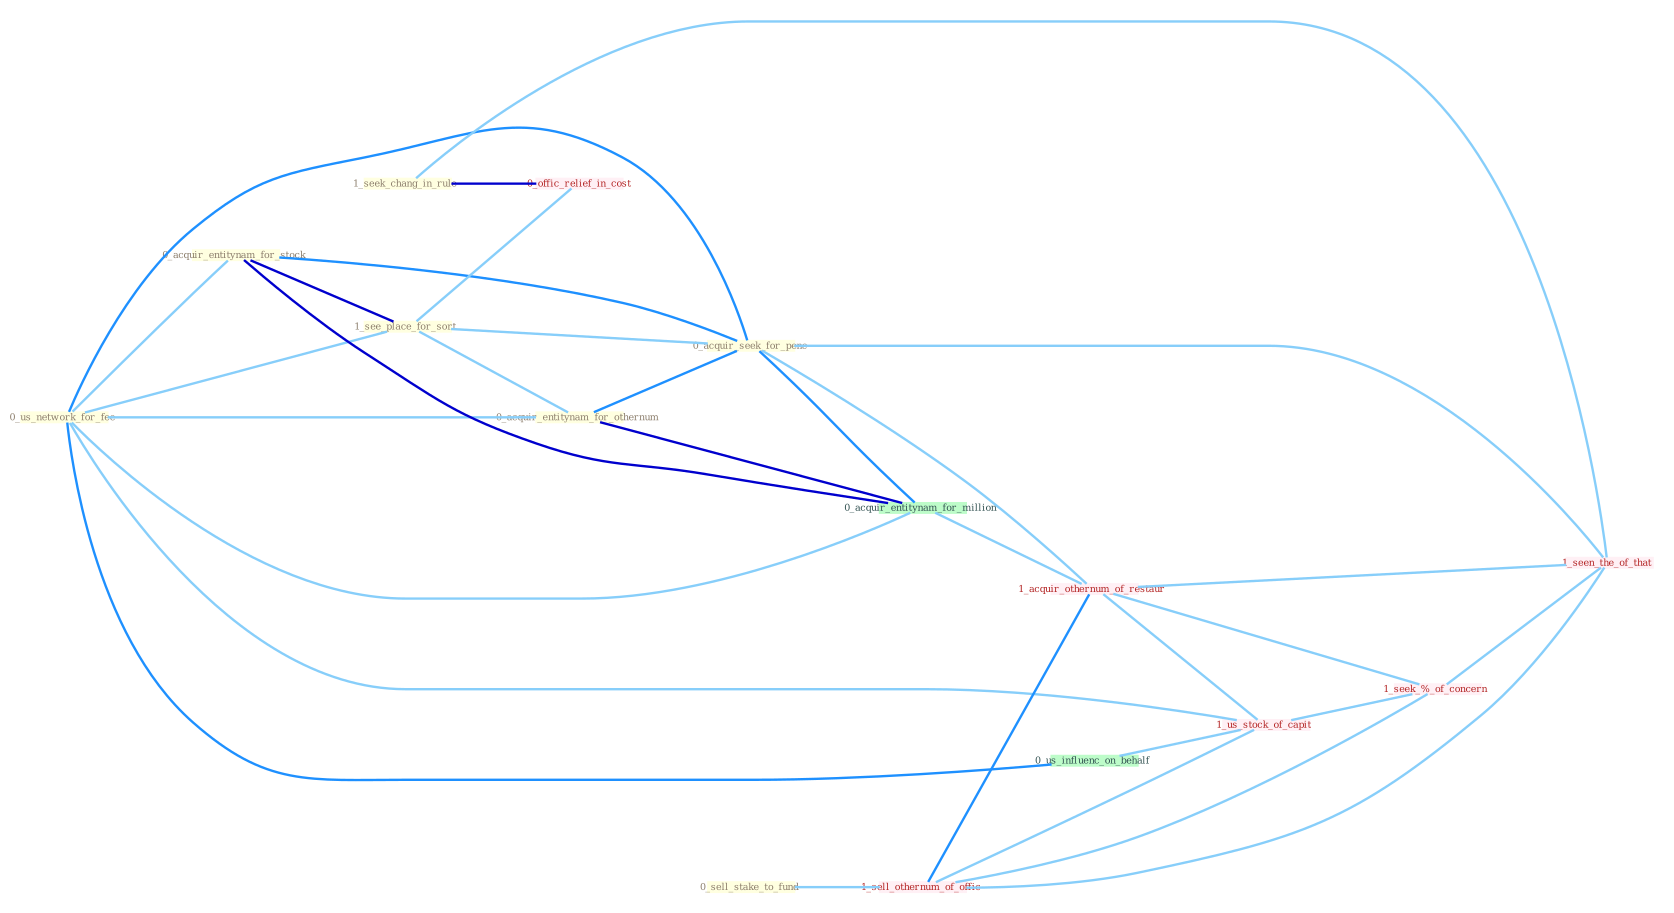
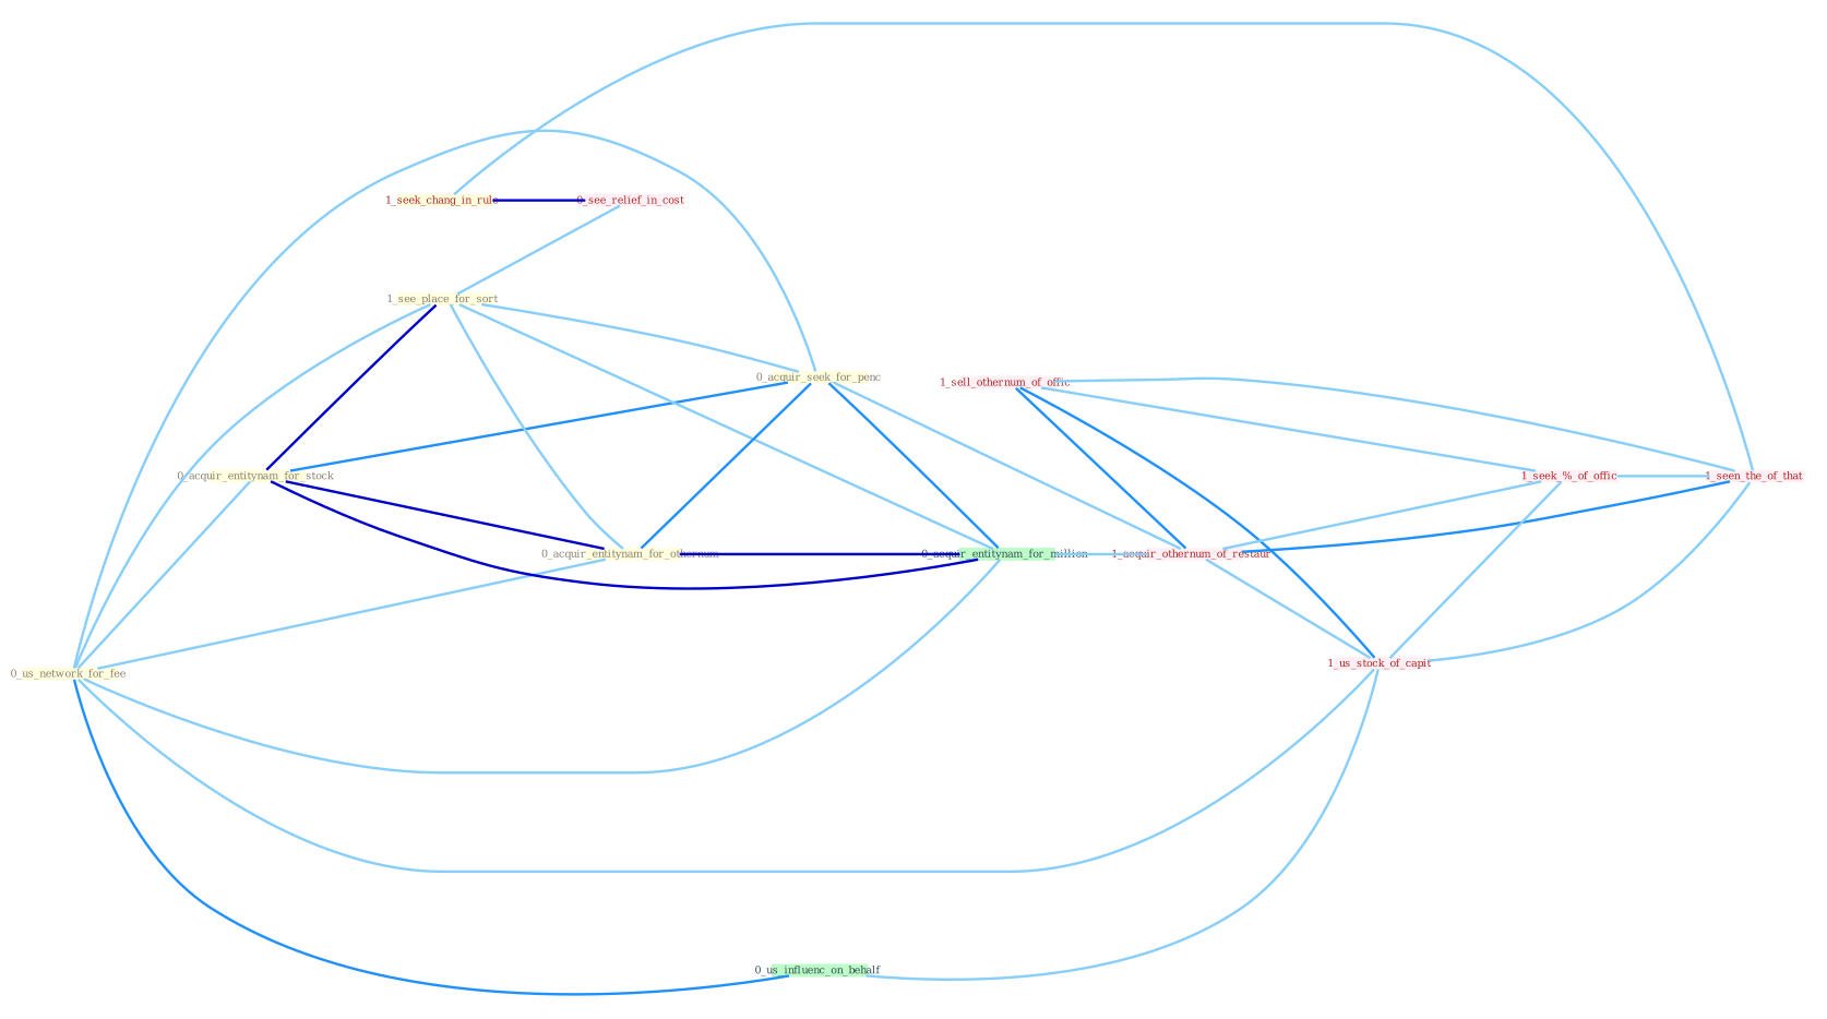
  graph {
    rankdir=LR
    node [color="#ffffe0" fixedsize=true fontcolor="#8b7d6b" fontsize=4 shape=polygon style=filled]
    edge [color="#87cefa" w=1]
-   "0_sell_stake_to_fund " [height=.06 width=.5]
    "0_us_network_for_fee " [height=.06 width=.5]
-   "1_seek_chang_in_rule " [height=.06 width=.5]
+   "1_seek_chang_in_rule " [fontcolor="#b22222" height=.06 width=.5]
    "0_acquir_entitynam_for_stock " [height=.06 width=.5]
    "1_see_place_for_sort " [height=.06 width=.5]
    "0_acquir_entitynam_for_othernum " [height=.06 width=.5]
    n7 [height=.06 label="0_acquir_seek_for_penc" width=.5]
    "1_sell_othernum_of_offic " [color="#fff0f5" fontcolor="#b22222" height=.06 width=.5]
-   "0_see_relief_in_cost " [color="#fff0f5" fontcolor="#b22222" height=.06 width=.5 label="0_offic_relief_in_cost"]
+   "0_see_relief_in_cost " [color="#fff0f5" fontcolor="#b22222" height=.06 width=.5]
    "1_acquir_othernum_of_restaur " [color="#fff0f5" fontcolor="#b22222" height=.06 width=.5]
    "1_us_stock_of_capit " [color="#fff0f5" fontcolor="#b22222" height=.06 width=.5]
-   "1_seek_%_of_concern " [color="#fff0f5" fontcolor="#b22222" height=.06 width=.5]
+   "1_seek_%_of_concern " [color="#fff0f5" fontcolor="#b22222" height=.06 width=.5 label="1_seek_%_of_offic"]
    "1_seen_the_of_that " [color="#fff0f5" fontcolor="#b22222" height=.06 width=.5]
    "0_acquir_entitynam_for_million " [color="#BDFCC9" fontcolor="#2f4f4f" height=.06 width=.5]
    "0_us_influenc_on_behalf " [color="#BDFCC9" fontcolor="#2f4f4f" height=.06 width=.5]
    subgraph sub_1 {
-     "0_sell_stake_to_fund "
      "0_us_network_for_fee "
      "1_seek_chang_in_rule "
      "0_acquir_entitynam_for_stock "
      "1_see_place_for_sort "
      "0_acquir_entitynam_for_othernum "
      n7
    }
    subgraph sub_2 {
      "1_sell_othernum_of_offic "
      "0_see_relief_in_cost "
      "1_acquir_othernum_of_restaur "
      "1_us_stock_of_capit "
      "1_seek_%_of_concern "
      "1_seen_the_of_that "
    }
-   "0_sell_stake_to_fund " -- "1_sell_othernum_of_offic "
    "0_us_network_for_fee " -- "0_acquir_entitynam_for_stock "
    "0_us_network_for_fee " -- "1_see_place_for_sort "
    "0_us_network_for_fee " -- "0_acquir_entitynam_for_othernum "
-   "0_us_network_for_fee " -- n7 [color="#1e90ff"]
+   "0_us_network_for_fee " -- n7
    "0_us_network_for_fee " -- "1_us_stock_of_capit "
    "0_us_network_for_fee " -- "0_acquir_entitynam_for_million "
    "0_us_network_for_fee " -- "0_us_influenc_on_behalf " [color="#1e90ff"]
    "1_seek_chang_in_rule " -- "0_see_relief_in_cost " [color="#0000cd"]
    "1_seek_chang_in_rule " -- "1_seen_the_of_that "
    "0_acquir_entitynam_for_stock " -- "1_see_place_for_sort " [color="#0000cd"]
+   "0_acquir_entitynam_for_stock " -- "0_acquir_entitynam_for_othernum " [color="#0000cd" w=3]
    "0_acquir_entitynam_for_stock " -- n7 [color="#1e90ff" w=2]
    "0_acquir_entitynam_for_stock " -- "0_acquir_entitynam_for_million " [color="#0000cd" w=3]
    "1_see_place_for_sort " -- "0_acquir_entitynam_for_othernum "
    "1_see_place_for_sort " -- n7
    "1_see_place_for_sort " -- "0_see_relief_in_cost "
+   "1_see_place_for_sort " -- "0_acquir_entitynam_for_million "
    "0_acquir_entitynam_for_othernum " -- n7 [color="#1e90ff" w=2]
    "0_acquir_entitynam_for_othernum " -- "0_acquir_entitynam_for_million " [color="#0000cd" w=3]
    n7 -- "1_acquir_othernum_of_restaur "
    n7 -- "0_acquir_entitynam_for_million " [color="#1e90ff" w=2]
    "1_sell_othernum_of_offic " -- "1_acquir_othernum_of_restaur " [color="#1e90ff" w=2]
-   "1_sell_othernum_of_offic " -- "1_us_stock_of_capit "
+   "1_sell_othernum_of_offic " -- "1_us_stock_of_capit " [color="#1e90ff"]
    "1_sell_othernum_of_offic " -- "1_seek_%_of_concern "
    "1_sell_othernum_of_offic " -- "1_seen_the_of_that "
    "1_acquir_othernum_of_restaur " -- "1_us_stock_of_capit "
    "1_acquir_othernum_of_restaur " -- "1_seek_%_of_concern "
-   "1_acquir_othernum_of_restaur " -- "1_seen_the_of_that "
+   "1_acquir_othernum_of_restaur " -- "1_seen_the_of_that " [color="#1e90ff"]
    "1_us_stock_of_capit " -- "1_seek_%_of_concern "
-   n7 -- "1_seen_the_of_that "
+   "1_us_stock_of_capit " -- "1_seen_the_of_that "
    "1_seek_%_of_concern " -- "1_seen_the_of_that "
    "0_acquir_entitynam_for_million " -- "1_acquir_othernum_of_restaur "
    "0_us_influenc_on_behalf " -- "1_us_stock_of_capit "
  }
